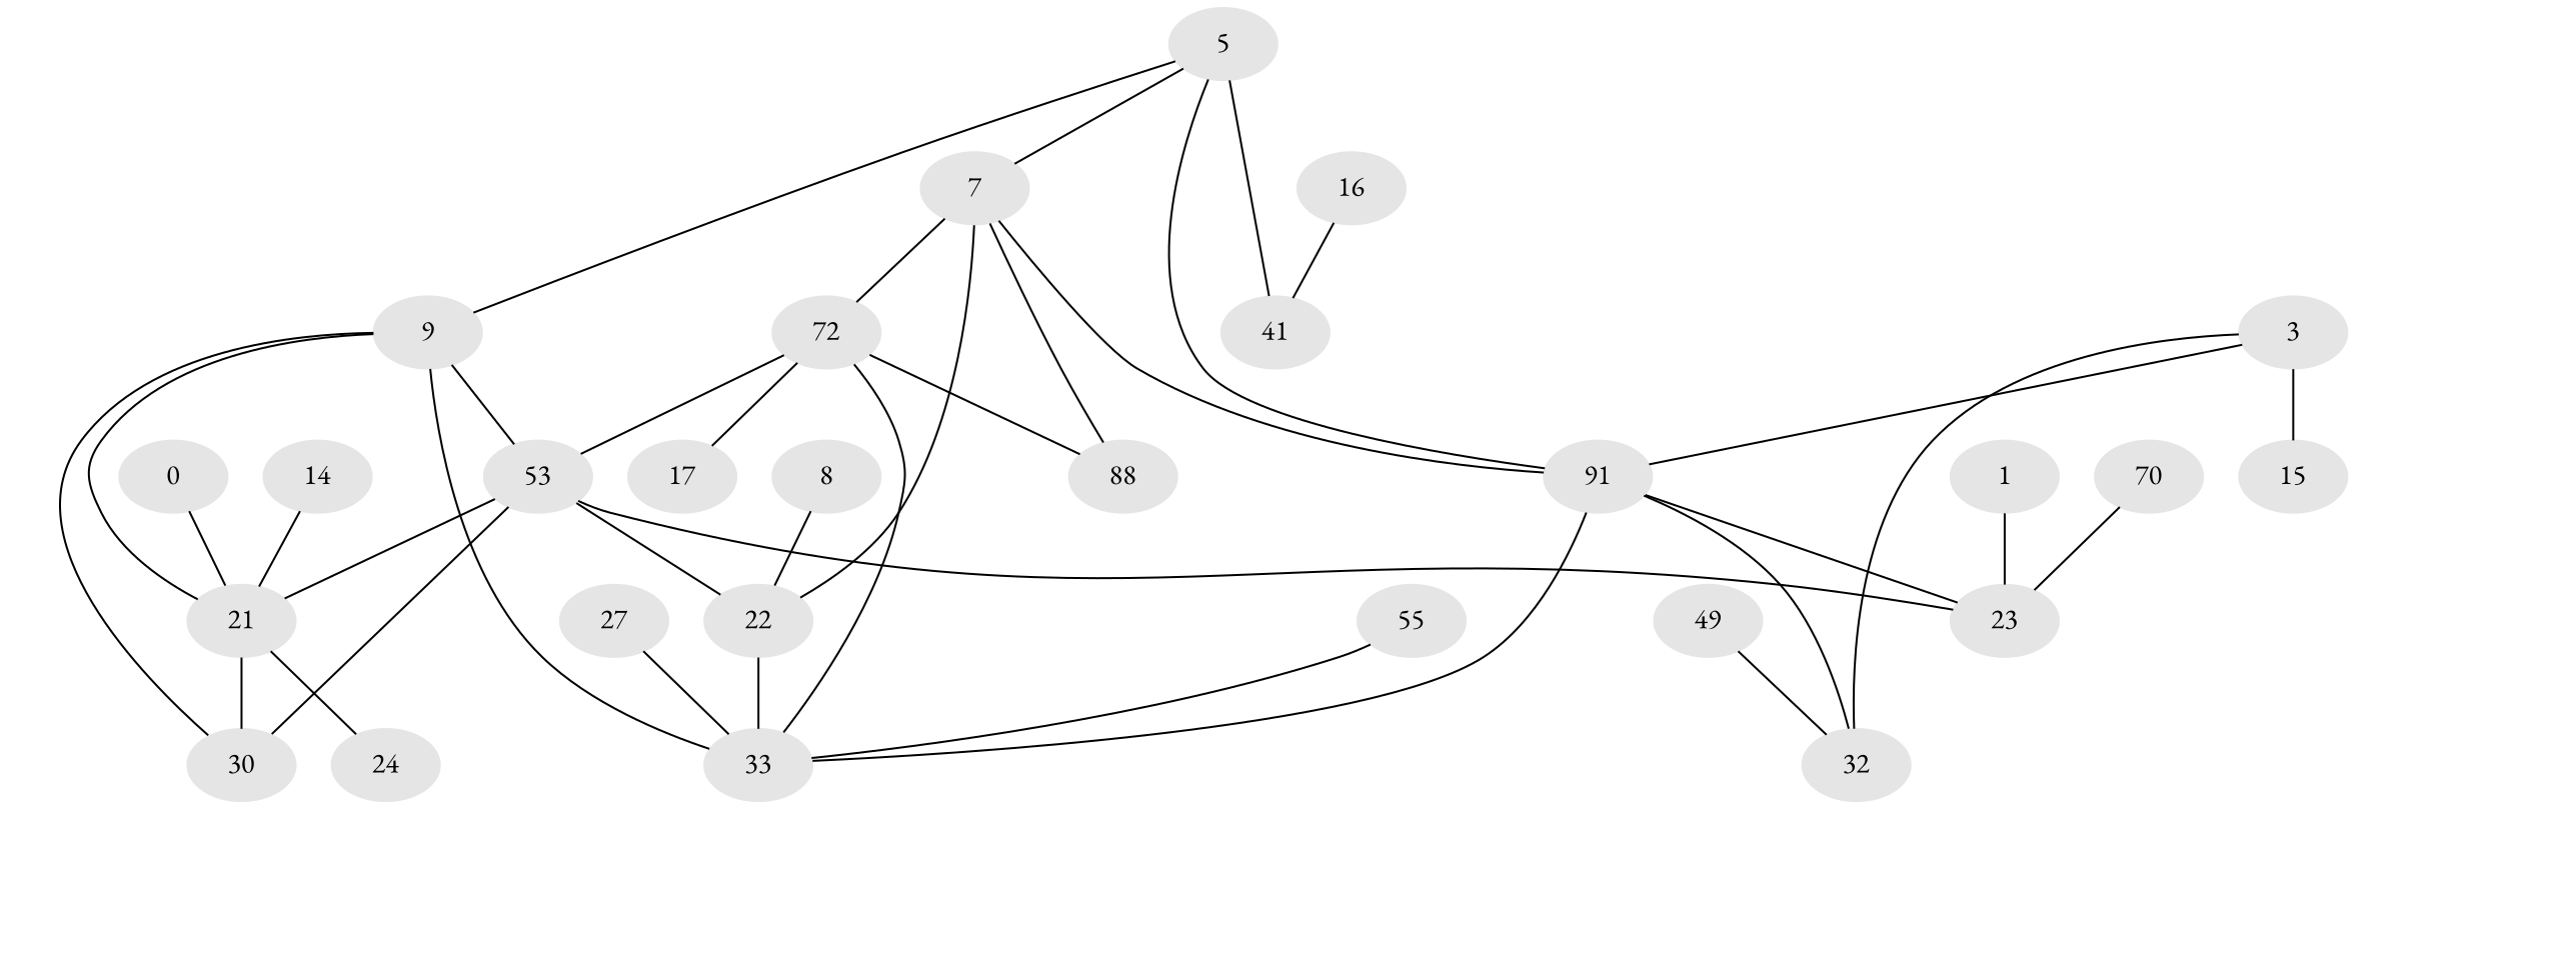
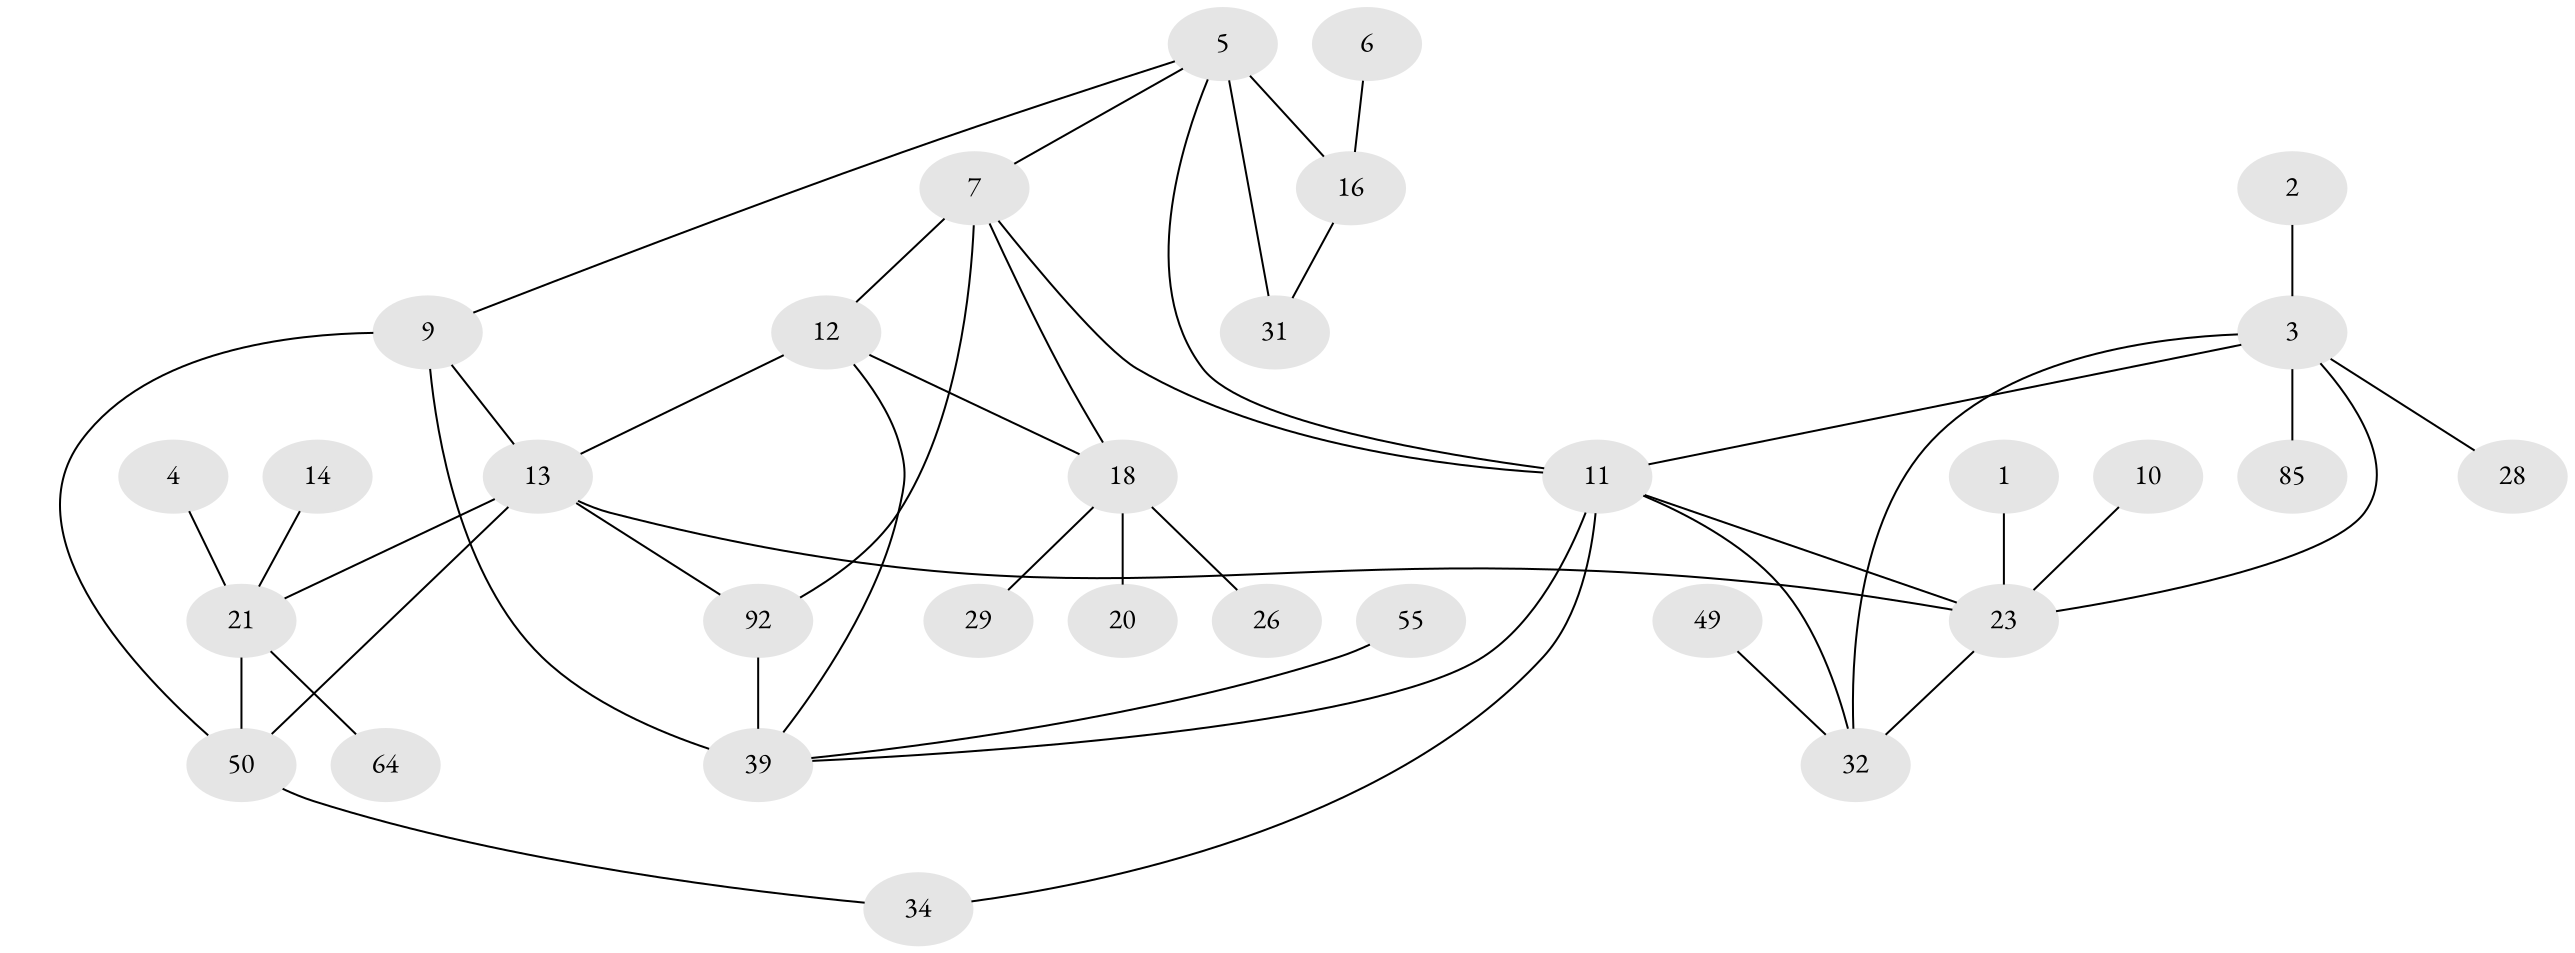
  graph {
    fontname="EB Garamond"
    node [color=gray90 fontname="EB Garamond" style=filled]
    edge [fontname="EB Garamond" weight=1.0]
    1
    23
    32
+   2
    3
-   11 [label=91]
-   15
-   33
-   4 [label=0]
+   11
+   15 [label=85]
+   28
+   33 [label=39]
+   34
+   4
    21
-   30
-   24
+   30 [label=50]
+   24 [label=64]
    5
    7
    9
    16
-   31 [label=41]
-   12 [label=72]
-   18 [label=88]
-   22
-   13 [label=53]
-   17
-   8
-   10 [label=70]
+   31
+   12
+   18
+   22 [label=92]
+   13
+   6
+   20
+   26
+   29
+   10
    14
    n32 [label=49]
    n33 [label=55]
-   27
    1 -- 23
+   23 -- 32
+   2 -- 3
+   3 -- 23
    3 -- 32
    3 -- 11
    3 -- 15
+   3 -- 28
    11 -- 23
    11 -- 32
    11 -- 33
+   11 -- 34
    4 -- 21
    21 -- 30
    21 -- 24
+   30 -- 34
    5 -- 11
    5 -- 7
    5 -- 9
+   5 -- 16 [weight=2.0]
    5 -- 31 [weight=2.0]
    7 -- 11
    7 -- 12 [weight=2.0]
    7 -- 18
    7 -- 22
    9 -- 33
-   9 -- 21
    9 -- 30
    9 -- 13
    16 -- 31
    12 -- 33
    12 -- 18 [weight=2.0]
    12 -- 13 [weight=2.0]
-   12 -- 17
+   18 -- 20
+   18 -- 26
+   18 -- 29
    22 -- 33 [weight=3.0]
    13 -- 23
    13 -- 21
    13 -- 30
    13 -- 22
-   8 -- 22
+   6 -- 16
    10 -- 23
    14 -- 21
    n32 -- 32
    n33 -- 33
-   27 -- 33
  }
